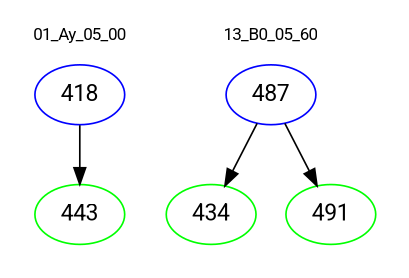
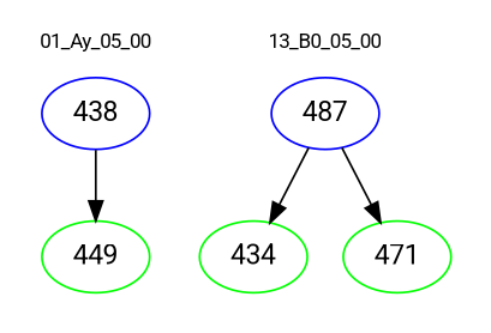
  digraph {
    fontname=Roboto
    node [color=green fontname=Roboto]
    edge [color=black fontname=Roboto]
-   n1 [color=blue label=418]
-   n2 [label=443]
+   n1 [color=blue label=438]
+   n2 [label=449]
    n3 [color=blue label=487]
    n4 [label=434]
-   n5 [label=491]
+   n5 [label=471]
    subgraph cluster_1 {
      color=white
      fontsize=10
      label="01_Ay_05_00"
      n1
      n2
    }
    subgraph cluster_2 {
      color=white
      fontsize=10
-     label="13_B0_05_60"
+     label="13_B0_05_00"
      n3
      n4
      n5
    }
    n1 -> n2
    n3 -> n4
    n3 -> n5
  }
